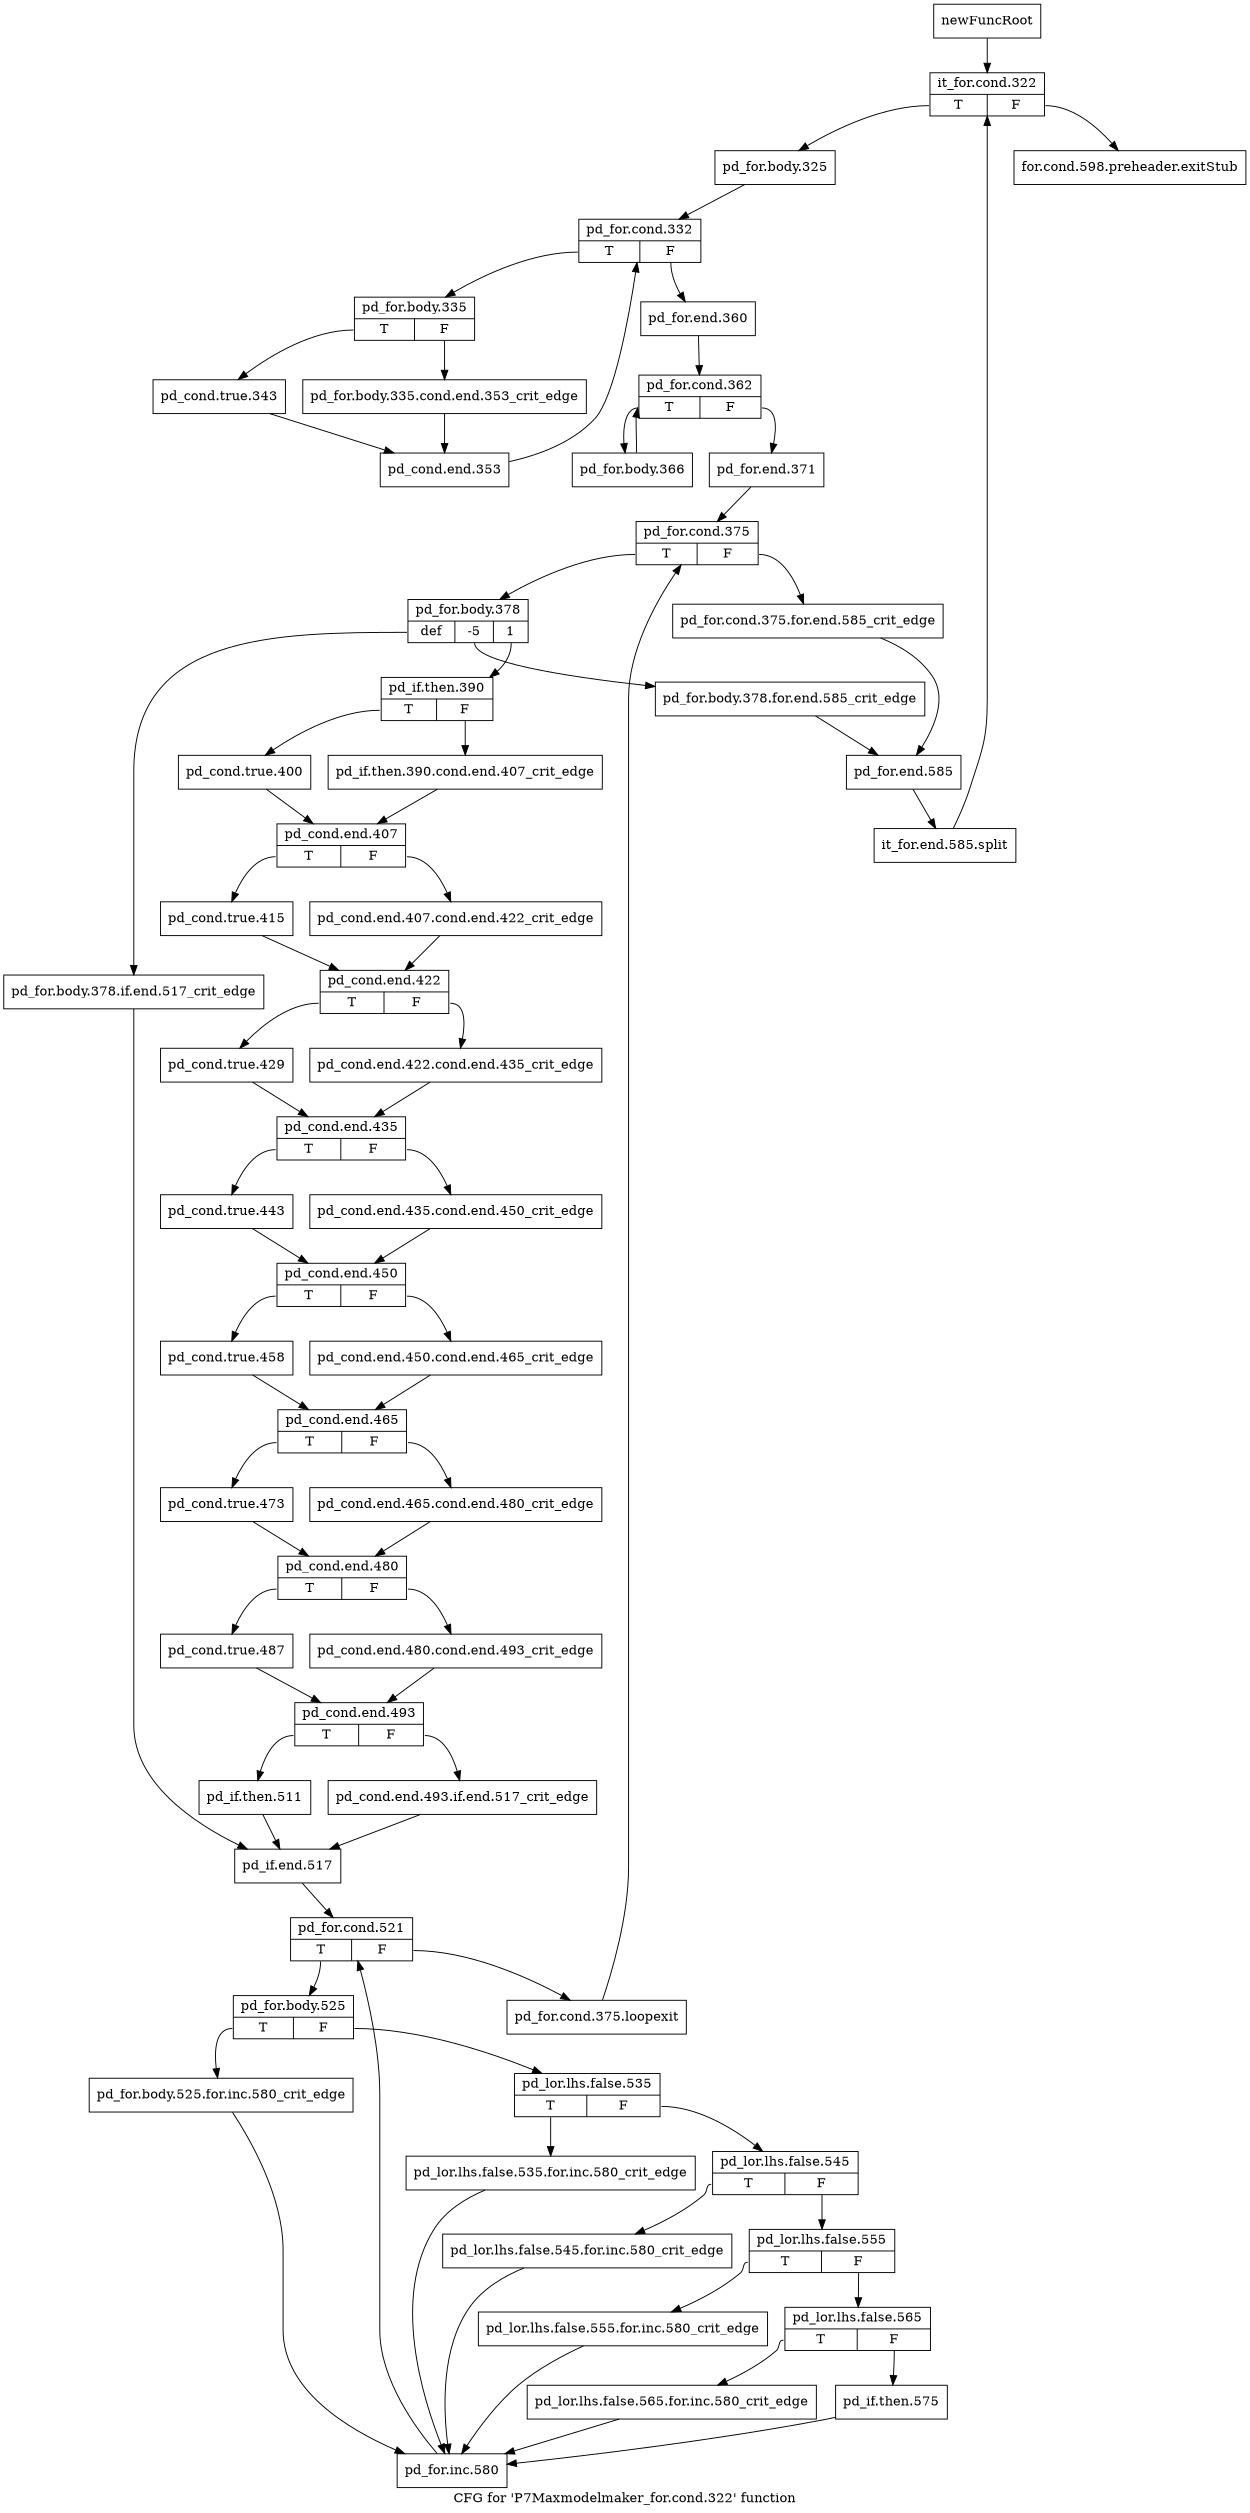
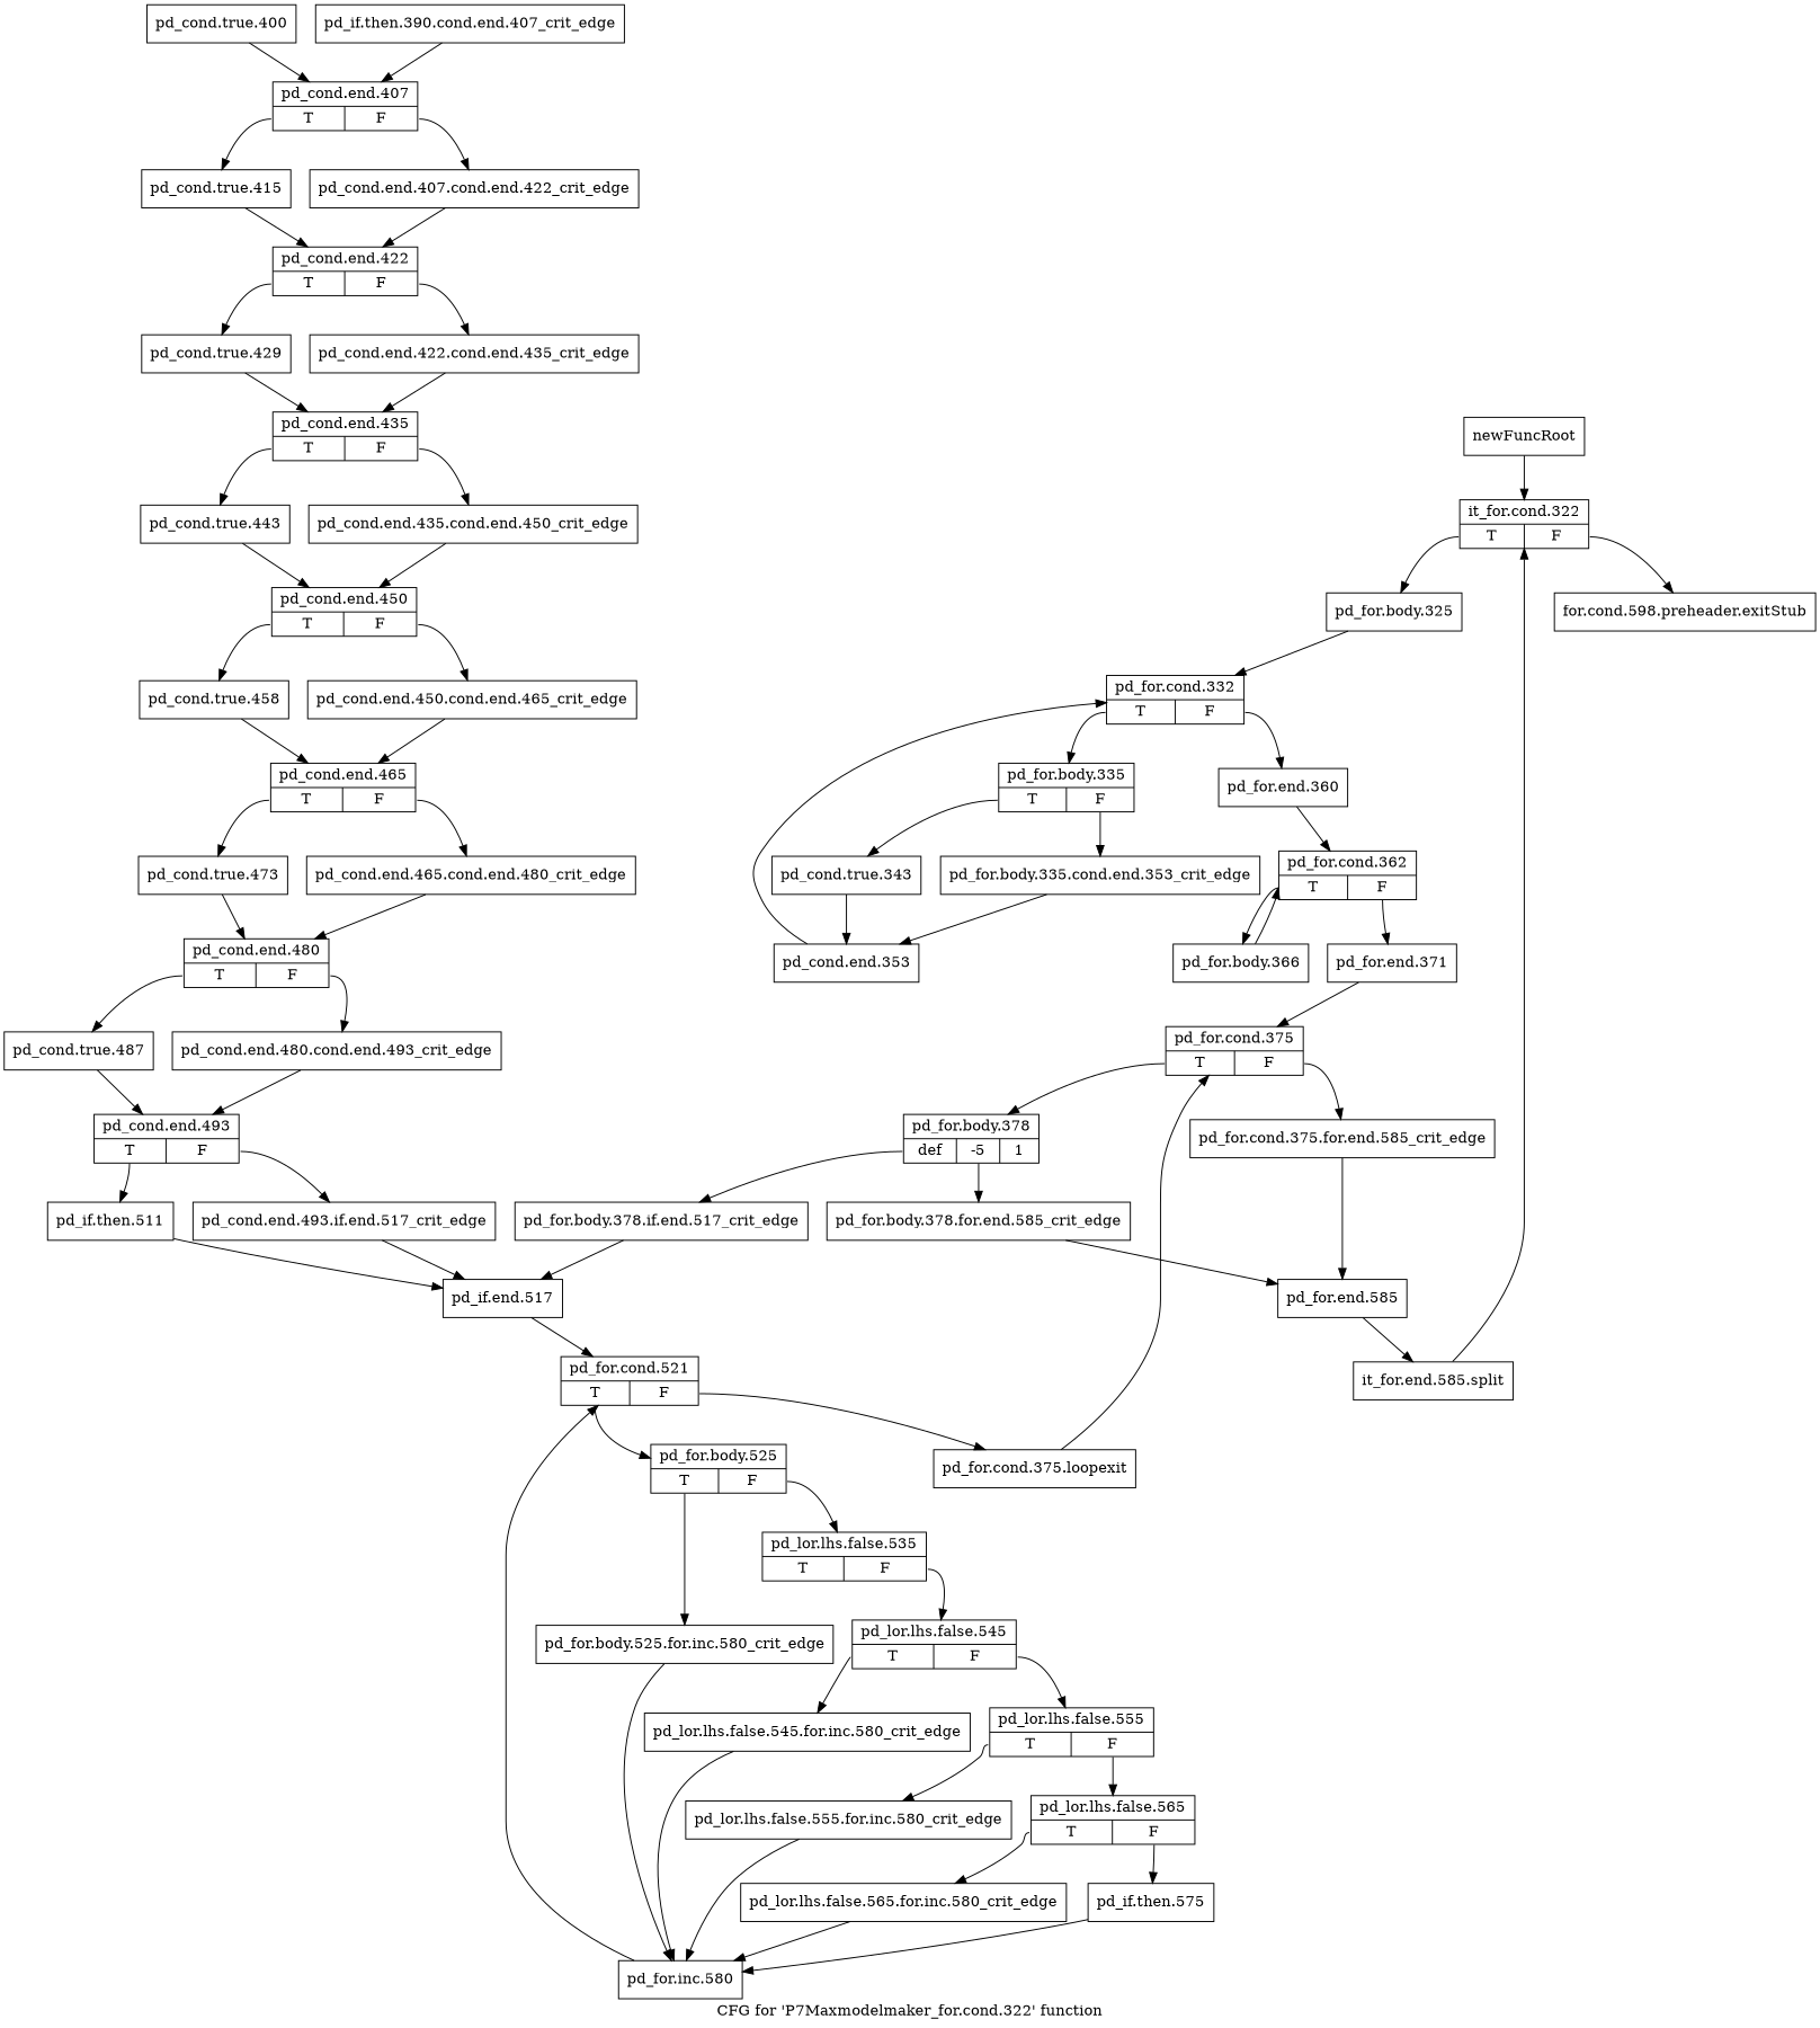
  digraph {
    label="CFG for 'P7Maxmodelmaker_for.cond.322' function"
    node [shape=record]
    n1 [label="{newFuncRoot}"]
    n2 [label="{it_for.cond.322|{<s0>T|<s1>F}}"]
    n3 [label="{for.cond.598.preheader.exitStub}"]
    n4 [label="{pd_for.body.325}"]
    n5 [label="{pd_for.cond.332|{<s0>T|<s1>F}}"]
    n6 [label="{pd_for.body.335|{<s0>T|<s1>F}}"]
    n7 [label="{pd_for.end.360}"]
    n8 [label="{pd_cond.true.343}"]
    n9 [label="{pd_for.body.335.cond.end.353_crit_edge}"]
    n10 [label="{pd_for.cond.362|{<s0>T|<s1>F}}"]
    n11 [label="{pd_cond.end.353}"]
    n12 [label="{pd_for.body.366}"]
    n13 [label="{pd_for.end.371}"]
    n14 [label="{pd_for.cond.375|{<s0>T|<s1>F}}"]
    n15 [label="{pd_for.body.378|{<s0>def|<s1>-5|<s2>1}}"]
    n16 [label="{pd_for.cond.375.for.end.585_crit_edge}"]
    n17 [label="{pd_for.body.378.if.end.517_crit_edge}"]
    n18 [label="{pd_for.body.378.for.end.585_crit_edge}"]
-   n19 [label="{pd_if.then.390|{<s0>T|<s1>F}}"]
    n20 [label="{pd_for.end.585}"]
    n21 [label="{pd_if.end.517}"]
    n22 [label="{pd_cond.true.400}"]
    n23 [label="{pd_if.then.390.cond.end.407_crit_edge}"]
    n24 [label="{it_for.end.585.split}"]
    n25 [label="{pd_for.cond.521|{<s0>T|<s1>F}}"]
    n26 [label="{pd_cond.end.407|{<s0>T|<s1>F}}"]
    n27 [label="{pd_cond.true.415}"]
    n28 [label="{pd_cond.end.407.cond.end.422_crit_edge}"]
    n29 [label="{pd_cond.end.422|{<s0>T|<s1>F}}"]
    n30 [label="{pd_cond.true.429}"]
    n31 [label="{pd_cond.end.422.cond.end.435_crit_edge}"]
    n32 [label="{pd_cond.end.435|{<s0>T|<s1>F}}"]
    n33 [label="{pd_cond.true.443}"]
    n34 [label="{pd_cond.end.435.cond.end.450_crit_edge}"]
    n35 [label="{pd_cond.end.450|{<s0>T|<s1>F}}"]
    n36 [label="{pd_cond.true.458}"]
    n37 [label="{pd_cond.end.450.cond.end.465_crit_edge}"]
    n38 [label="{pd_cond.end.465|{<s0>T|<s1>F}}"]
    n39 [label="{pd_cond.true.473}"]
    n40 [label="{pd_cond.end.465.cond.end.480_crit_edge}"]
    n41 [label="{pd_cond.end.480|{<s0>T|<s1>F}}"]
    n42 [label="{pd_cond.true.487}"]
    n43 [label="{pd_cond.end.480.cond.end.493_crit_edge}"]
    n44 [label="{pd_cond.end.493|{<s0>T|<s1>F}}"]
    n45 [label="{pd_if.then.511}"]
    n46 [label="{pd_cond.end.493.if.end.517_crit_edge}"]
    n47 [label="{pd_for.body.525|{<s0>T|<s1>F}}"]
    n48 [label="{pd_for.cond.375.loopexit}"]
    n49 [label="{pd_for.body.525.for.inc.580_crit_edge}"]
    n50 [label="{pd_lor.lhs.false.535|{<s0>T|<s1>F}}"]
    n51 [label="{pd_for.inc.580}"]
-   n52 [label="{pd_lor.lhs.false.535.for.inc.580_crit_edge}"]
    n53 [label="{pd_lor.lhs.false.545|{<s0>T|<s1>F}}"]
    n54 [label="{pd_lor.lhs.false.545.for.inc.580_crit_edge}"]
    n55 [label="{pd_lor.lhs.false.555|{<s0>T|<s1>F}}"]
    n56 [label="{pd_lor.lhs.false.555.for.inc.580_crit_edge}"]
    n57 [label="{pd_lor.lhs.false.565|{<s0>T|<s1>F}}"]
    n58 [label="{pd_lor.lhs.false.565.for.inc.580_crit_edge}"]
    n59 [label="{pd_if.then.575}"]
    n1 -> n2
    n2 -> n3 [tailport=s1]
    n2 -> n4 [tailport=s0]
    n4 -> n5
    n5 -> n6 [tailport=s0]
    n5 -> n7 [tailport=s1]
    n6 -> n8 [tailport=s0]
    n6 -> n9 [tailport=s1]
    n7 -> n10
    n8 -> n11
    n9 -> n11
    n10 -> n12 [tailport=s0]
    n10 -> n13 [tailport=s1]
    n11 -> n5
    n12 -> n10
    n13 -> n14
    n14 -> n15 [tailport=s0]
    n14 -> n16 [tailport=s1]
    n15 -> n17 [tailport=s0]
    n15 -> n18 [tailport=s1]
-   n15 -> n19 [tailport=s2]
    n16 -> n20
    n17 -> n21
    n18 -> n20
-   n19 -> n22 [tailport=s0]
-   n19 -> n23 [tailport=s1]
    n20 -> n24
    n21 -> n25
    n22 -> n26
    n23 -> n26
    n24 -> n2
    n25 -> n47 [tailport=s0]
    n25 -> n48 [tailport=s1]
    n26 -> n27 [tailport=s0]
    n26 -> n28 [tailport=s1]
    n27 -> n29
    n28 -> n29
    n29 -> n30 [tailport=s0]
    n29 -> n31 [tailport=s1]
    n30 -> n32
    n31 -> n32
    n32 -> n33 [tailport=s0]
    n32 -> n34 [tailport=s1]
    n33 -> n35
    n34 -> n35
    n35 -> n36 [tailport=s0]
    n35 -> n37 [tailport=s1]
    n36 -> n38
    n37 -> n38
    n38 -> n39 [tailport=s0]
    n38 -> n40 [tailport=s1]
    n39 -> n41
    n40 -> n41
    n41 -> n42 [tailport=s0]
    n41 -> n43 [tailport=s1]
    n42 -> n44
    n43 -> n44
    n44 -> n45 [tailport=s0]
    n44 -> n46 [tailport=s1]
    n45 -> n21
    n46 -> n21
    n47 -> n49 [tailport=s0]
    n47 -> n50 [tailport=s1]
    n48 -> n14
    n49 -> n51
-   n50 -> n52 [tailport=s0]
    n50 -> n53 [tailport=s1]
    n51 -> n25
-   n52 -> n51
    n53 -> n54 [tailport=s0]
    n53 -> n55 [tailport=s1]
    n54 -> n51
    n55 -> n56 [tailport=s0]
    n55 -> n57 [tailport=s1]
    n56 -> n51
    n57 -> n58 [tailport=s0]
    n57 -> n59 [tailport=s1]
    n58 -> n51
    n59 -> n51
  }
